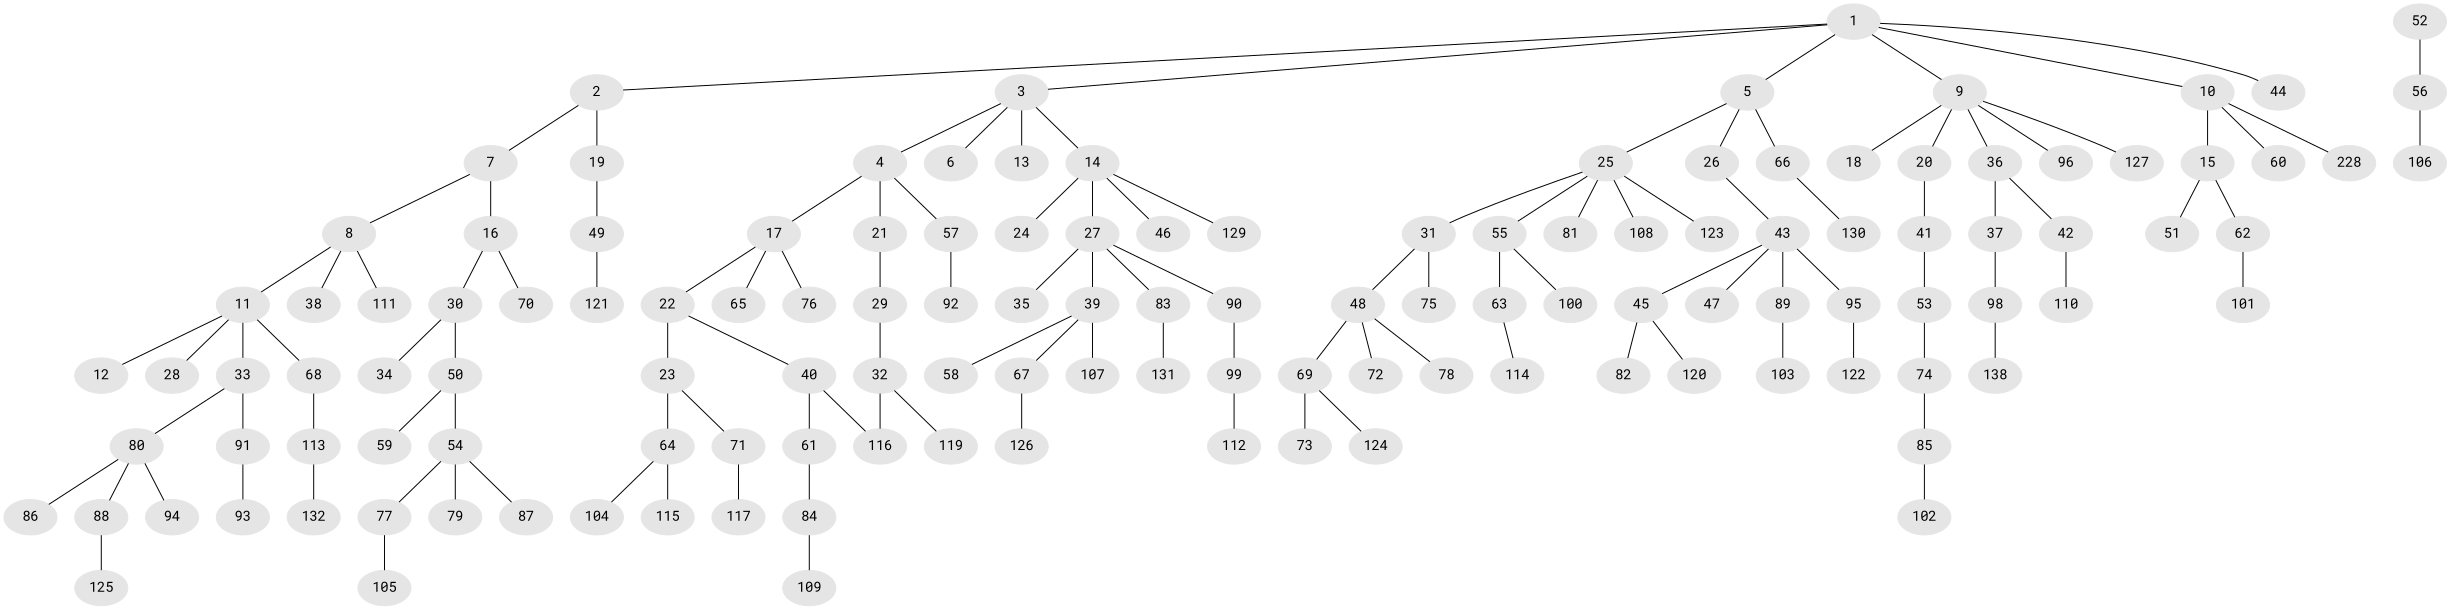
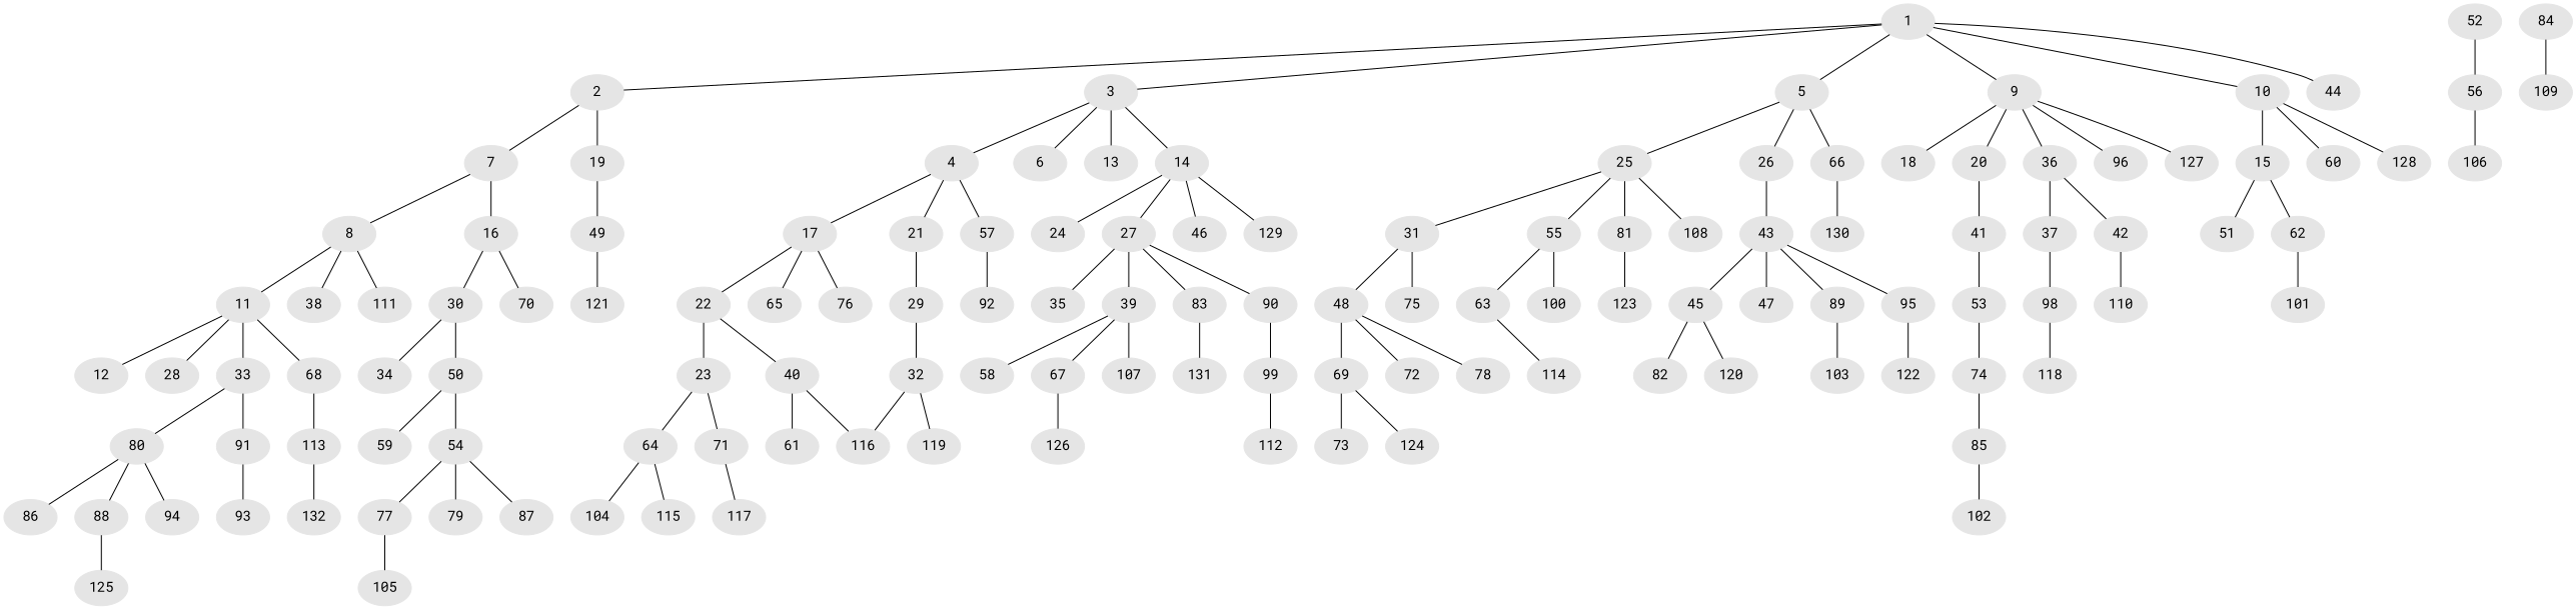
  graph {
    fontname="Roboto Mono"
    node [color=gray90 fontname="Roboto Mono" style=filled]
    edge [fontname="Roboto Mono"]
    1
    2
    3
    5
    9
    10
    44
    7
    19
    4
    6
    13
    14
    25
    26
    66
    18
    20
    36
    96
    127
    15
    60
-   128 [label=228]
+   128
    8
    16
    49
    17
    21
    57
    24
    27
    46
    129
    22
    65
    76
    29
    92
    31
    55
    81
    108
    43
    130
    11
    38
    111
    30
    70
    12
    28
    33
    68
    41
    37
    42
    51
    62
    80
    91
    113
    35
    39
    83
    90
    101
    34
    50
    23
    40
    121
    53
    32
    64
    71
    61
    116
    104
    115
    117
    48
    75
    63
    100
    123
    45
    47
    89
    95
    58
    67
    107
    131
    99
    119
    59
    54
    69
    72
    78
    52
    56
    86
    88
    94
    93
    98
    110
-   118 [label=138]
+   118
    126
    84
    74
    82
    120
    103
    122
    73
    124
    77
    79
    87
    106
    85
    105
    114
    109
    132
    102
    125
    112
    1 -- 2
    1 -- 3
    1 -- 5
    1 -- 9
    1 -- 10
    1 -- 44
    2 -- 7
    2 -- 19
    3 -- 4
    3 -- 6
    3 -- 13
    3 -- 14
    5 -- 25
    5 -- 26
    5 -- 66
    9 -- 18
    9 -- 20
    9 -- 36
    9 -- 96
    9 -- 127
    10 -- 15
    10 -- 60
    10 -- 128
    7 -- 8
    7 -- 16
    19 -- 49
    4 -- 17
    4 -- 21
    4 -- 57
    14 -- 24
    14 -- 27
    14 -- 46
    14 -- 129
    25 -- 31
    25 -- 55
    25 -- 81
    25 -- 108
    26 -- 43
    66 -- 130
    20 -- 41
    36 -- 37
    36 -- 42
    15 -- 51
    15 -- 62
    8 -- 11
    8 -- 38
    8 -- 111
    16 -- 30
    16 -- 70
    49 -- 121
    17 -- 22
    17 -- 65
    17 -- 76
    21 -- 29
    57 -- 92
    27 -- 35
    27 -- 39
    27 -- 83
    27 -- 90
    22 -- 23
    22 -- 40
    29 -- 32
    31 -- 48
    31 -- 75
    55 -- 63
    55 -- 100
-   25 -- 123
+   81 -- 123
    43 -- 45
    43 -- 47
    43 -- 89
    43 -- 95
    11 -- 12
    11 -- 28
    11 -- 33
    11 -- 68
    30 -- 34
    30 -- 50
    33 -- 80
    33 -- 91
    68 -- 113
    41 -- 53
    37 -- 98
    42 -- 110
    62 -- 101
    80 -- 86
    80 -- 88
    80 -- 94
    91 -- 93
    113 -- 132
    39 -- 58
    39 -- 67
    39 -- 107
    83 -- 131
    90 -- 99
    50 -- 59
    50 -- 54
    23 -- 64
    23 -- 71
    40 -- 61
    40 -- 116
    53 -- 74
    32 -- 116
    32 -- 119
    64 -- 104
    64 -- 115
    71 -- 117
-   61 -- 84
    48 -- 69
    48 -- 72
    48 -- 78
    63 -- 114
    45 -- 82
    45 -- 120
    89 -- 103
    95 -- 122
    67 -- 126
    99 -- 112
    54 -- 77
    54 -- 79
    54 -- 87
    69 -- 73
    69 -- 124
    52 -- 56
    56 -- 106
    88 -- 125
    98 -- 118
    84 -- 109
    74 -- 85
    77 -- 105
    85 -- 102
  }
